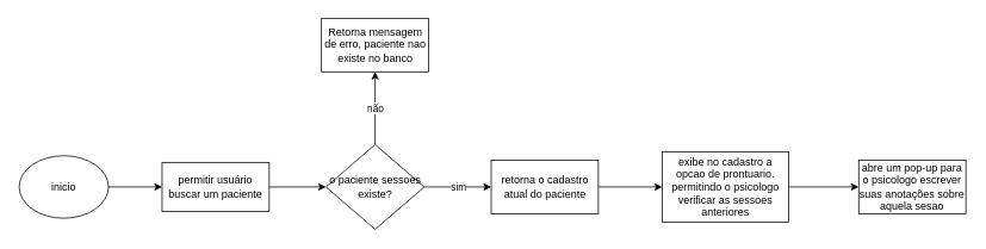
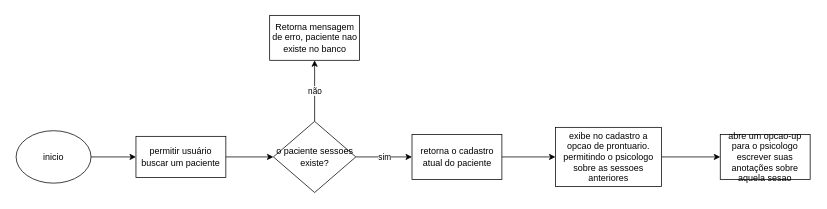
  <mxCell id="0" />
  <mxCell id="1" parent="0" />
  <mxCell id="2" value="" style="edgeStyle=orthogonalEdgeStyle;rounded=0;orthogonalLoop=1;jettySize=auto;html=1;" edge="1" parent="1" source="3" target="5"><mxGeometry relative="1" as="geometry" /></mxCell>
  <mxCell id="3" value="inicio" style="ellipse;whiteSpace=wrap;html=1;" vertex="1" parent="1"><mxGeometry x="20" y="174" width="100" height="70" as="geometry" /></mxCell>
  <mxCell id="4" value="" style="edgeStyle=orthogonalEdgeStyle;rounded=0;orthogonalLoop=1;jettySize=auto;html=1;" edge="1" parent="1" source="5" target="8"><mxGeometry relative="1" as="geometry" /></mxCell>
  <mxCell id="5" value="permitir usuário buscar um paciente" style="whiteSpace=wrap;html=1;" vertex="1" parent="1"><mxGeometry x="180" y="181.5" width="120" height="55" as="geometry" /></mxCell>
  <mxCell id="6" value="não" style="edgeStyle=orthogonalEdgeStyle;rounded=0;orthogonalLoop=1;jettySize=auto;html=1;" edge="1" parent="1" source="8" target="9"><mxGeometry relative="1" as="geometry" /></mxCell>
  <mxCell id="7" value="sim" style="edgeStyle=orthogonalEdgeStyle;rounded=0;orthogonalLoop=1;jettySize=auto;html=1;" edge="1" parent="1" source="8" target="11"><mxGeometry relative="1" as="geometry" /></mxCell>
  <mxCell id="8" value="o paciente sessoes existe?" style="rhombus;whiteSpace=wrap;html=1;" vertex="1" parent="1"><mxGeometry x="363.5" y="161.5" width="110" height="95" as="geometry" /></mxCell>
  <mxCell id="9" value="Retorna mensagem de erro, paciente nao existe no banco" style="whiteSpace=wrap;html=1;" vertex="1" parent="1"><mxGeometry x="358.5" y="20" width="120" height="60" as="geometry" /></mxCell>
  <mxCell id="10" value="" style="edgeStyle=orthogonalEdgeStyle;rounded=0;orthogonalLoop=1;jettySize=auto;html=1;" edge="1" parent="1" source="11" target="13"><mxGeometry relative="1" as="geometry" /></mxCell>
  <mxCell id="11" value="retorna o cadastro atual do paciente" style="whiteSpace=wrap;html=1;" vertex="1" parent="1"><mxGeometry x="548.5" y="179" width="120" height="60" as="geometry" /></mxCell>
  <mxCell id="12" value="" style="edgeStyle=orthogonalEdgeStyle;rounded=0;orthogonalLoop=1;jettySize=auto;html=1;" edge="1" parent="1" source="13" target="14"><mxGeometry relative="1" as="geometry" /></mxCell>
- <mxCell id="13" value="exibe no cadastro a opcao de prontuario. permitindo o psicologo verificar as sessoes anteriores" style="whiteSpace=wrap;html=1;" vertex="1" parent="1"><mxGeometry x="740" y="169.5" width="141.5" height="79" as="geometry" /></mxCell>
- <mxCell id="14" value="abre um pop-up para o psicologo escrever suas anotações sobre aquela sesao" style="whiteSpace=wrap;html=1;" vertex="1" parent="1"><mxGeometry x="960" y="179" width="120" height="60" as="geometry" /></mxCell>
+ <mxCell id="13" value="exibe no cadastro a opcao de prontuario. permitindo o psicologo sobre as sessoes anteriores" style="whiteSpace=wrap;html=1;" vertex="1" parent="1"><mxGeometry x="740" y="169.5" width="141.5" height="79" as="geometry" /></mxCell>
+ <mxCell id="14" value="abre um opcao-up para o psicologo escrever suas anotações sobre aquela sesao" style="whiteSpace=wrap;html=1;" vertex="1" parent="1"><mxGeometry x="960" y="179" width="120" height="60" as="geometry" /></mxCell>
